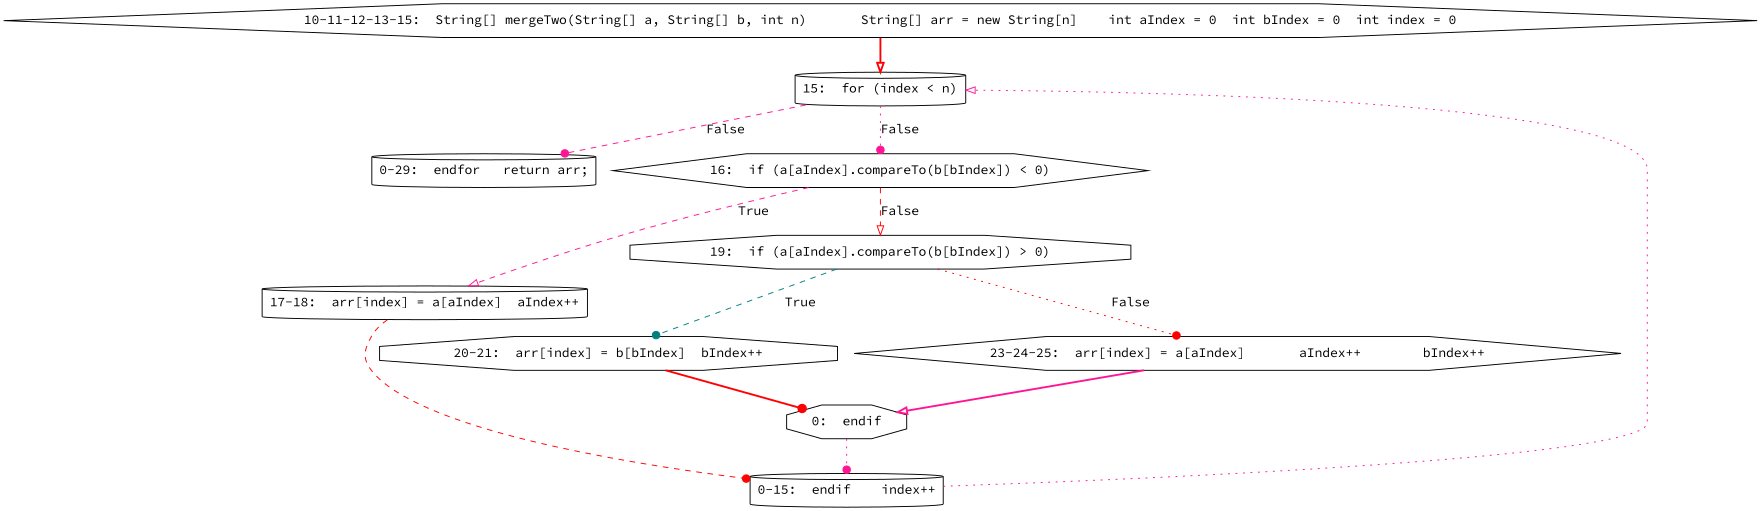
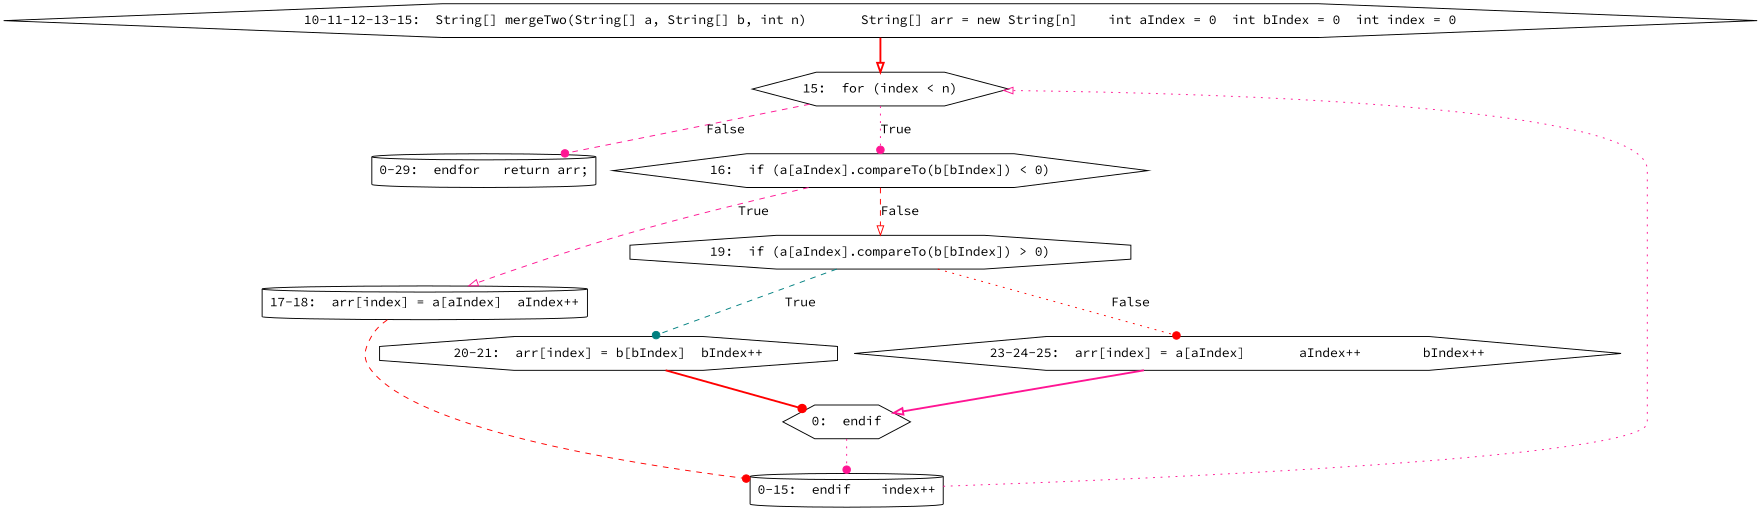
  digraph {
    fontname="Source Code Pro"
    node [fontname="Source Code Pro" shape=cylinder]
    edge [arrowhead=dot color=deeppink fontname="Source Code Pro" style=dashed]
    n1 [label="10-11-12-13-15:  String[] mergeTwo(String[] a, String[] b, int n)	String[] arr = new String[n]	int aIndex = 0	int bIndex = 0	int index = 0" shape=hexagon]
-   n2 [label="15:  for (index < n)"]
+   n2 [label="15:  for (index < n)" shape=hexagon]
    n3 [label="0-29:  endfor	return arr;"]
    n4 [label="16:  if (a[aIndex].compareTo(b[bIndex]) < 0)" shape=hexagon]
    n5 [label="17-18:  arr[index] = a[aIndex]	aIndex++"]
    n6 [label="19:  if (a[aIndex].compareTo(b[bIndex]) > 0)" shape=octagon]
    n7 [label="0-15:  endif	index++"]
    n8 [label="20-21:  arr[index] = b[bIndex]	bIndex++" shape=octagon]
    n9 [label="23-24-25:  arr[index] = a[aIndex]	aIndex++	bIndex++" shape=hexagon]
-   n10 [label="0:  endif" shape=octagon]
+   n10 [label="0:  endif" shape=hexagon]
    n1 -> n2 [arrowhead=onormal color=red style=bold]
    n2 -> n3 [label=False]
-   n2 -> n4 [label=False style=dotted]
+   n2 -> n4 [label=True style=dotted]
    n4 -> n5 [arrowhead=onormal label=True]
    n4 -> n6 [arrowhead=onormal color=red label=False]
    n5 -> n7 [color=red]
    n6 -> n8 [color=teal label=True]
    n6 -> n9 [color=red label=False style=dotted]
    n7 -> n2 [arrowhead=onormal style=dotted]
    n8 -> n10 [color=red style=bold]
    n9 -> n10 [arrowhead=onormal style=bold]
    n10 -> n7 [style=dotted]
  }
